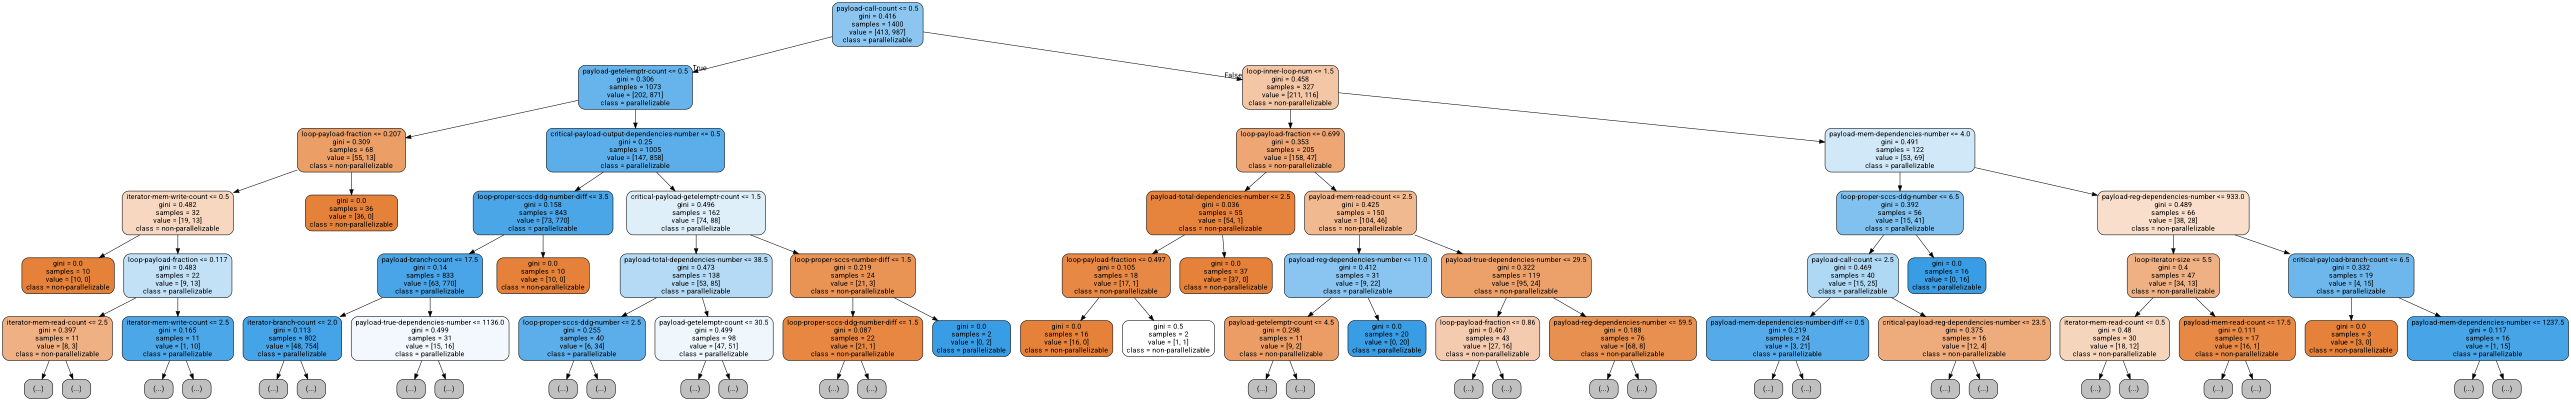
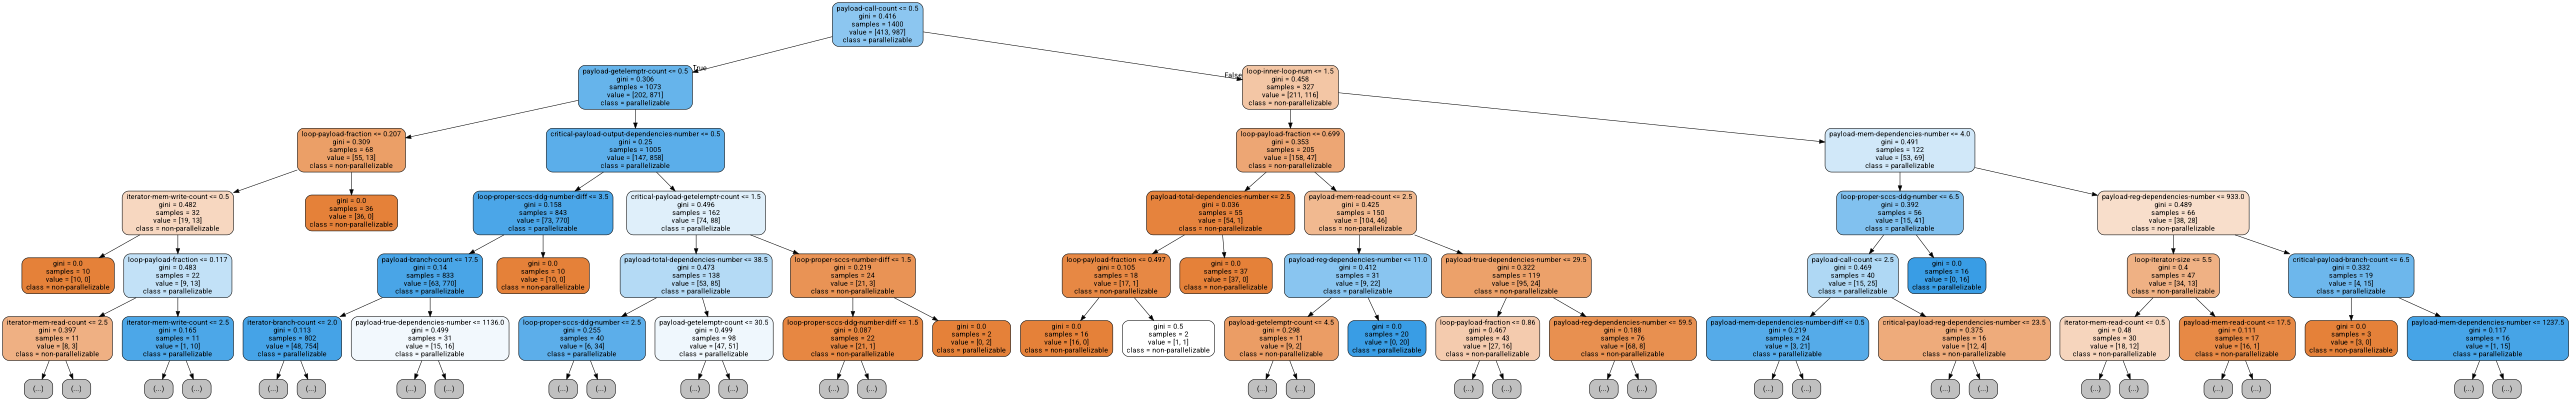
  digraph {
    fontname=Roboto
    node [color=black fillcolor="#C0C0C0" fontname=Roboto shape=box style="filled, rounded"]
    edge [fontname=Roboto]
    n1 [fillcolor="#399de594" label="payload-call-count <= 0.5\ngini = 0.416\nsamples = 1400\nvalue = [413, 987]\nclass = parallelizable"]
    n2 [fillcolor="#399de5c4" label="payload-getelemptr-count <= 0.5\ngini = 0.306\nsamples = 1073\nvalue = [202, 871]\nclass = parallelizable"]
    n3 [fillcolor="#e5813973" label="loop-inner-loop-num <= 1.5\ngini = 0.458\nsamples = 327\nvalue = [211, 116]\nclass = non-parallelizable"]
    n4 [fillcolor="#e58139c3" label="loop-payload-fraction <= 0.207\ngini = 0.309\nsamples = 68\nvalue = [55, 13]\nclass = non-parallelizable"]
    n5 [fillcolor="#399de5d3" label="critical-payload-output-dependencies-number <= 0.5\ngini = 0.25\nsamples = 1005\nvalue = [147, 858]\nclass = parallelizable"]
    n6 [fillcolor="#e5813951" label="iterator-mem-write-count <= 0.5\ngini = 0.482\nsamples = 32\nvalue = [19, 13]\nclass = non-parallelizable"]
    n7 [fillcolor="#e58139ff" label="gini = 0.0\nsamples = 36\nvalue = [36, 0]\nclass = non-parallelizable"]
    n8 [fillcolor="#e58139ff" label="gini = 0.0\nsamples = 10\nvalue = [10, 0]\nclass = non-parallelizable"]
    n9 [fillcolor="#399de54e" label="loop-payload-fraction <= 0.117\ngini = 0.483\nsamples = 22\nvalue = [9, 13]\nclass = parallelizable"]
    n10 [fillcolor="#e581399f" label="iterator-mem-read-count <= 2.5\ngini = 0.397\nsamples = 11\nvalue = [8, 3]\nclass = non-parallelizable"]
    n11 [fillcolor="#399de5e6" label="iterator-mem-write-count <= 2.5\ngini = 0.165\nsamples = 11\nvalue = [1, 10]\nclass = parallelizable"]
    n12 [label="(...)"]
    n13 [label="(...)"]
    n14 [label="(...)"]
    n15 [label="(...)"]
    n16 [fillcolor="#399de5e7" label="loop-proper-sccs-ddg-number-diff <= 3.5\ngini = 0.158\nsamples = 843\nvalue = [73, 770]\nclass = parallelizable"]
    n17 [fillcolor="#399de529" label="critical-payload-getelemptr-count <= 1.5\ngini = 0.496\nsamples = 162\nvalue = [74, 88]\nclass = parallelizable"]
    n18 [fillcolor="#399de5ea" label="payload-branch-count <= 17.5\ngini = 0.14\nsamples = 833\nvalue = [63, 770]\nclass = parallelizable"]
    n19 [fillcolor="#e58139ff" label="gini = 0.0\nsamples = 10\nvalue = [10, 0]\nclass = non-parallelizable"]
    n20 [fillcolor="#399de5ef" label="iterator-branch-count <= 2.0\ngini = 0.113\nsamples = 802\nvalue = [48, 754]\nclass = parallelizable"]
    n21 [fillcolor="#399de510" label="payload-true-dependencies-number <= 1136.0\ngini = 0.499\nsamples = 31\nvalue = [15, 16]\nclass = parallelizable"]
    n22 [label="(...)"]
    n23 [label="(...)"]
    n24 [label="(...)"]
    n25 [label="(...)"]
    n26 [fillcolor="#399de560" label="payload-total-dependencies-number <= 38.5\ngini = 0.473\nsamples = 138\nvalue = [53, 85]\nclass = parallelizable"]
    n27 [fillcolor="#e58139db" label="loop-proper-sccs-number-diff <= 1.5\ngini = 0.219\nsamples = 24\nvalue = [21, 3]\nclass = non-parallelizable"]
    n28 [fillcolor="#399de5d2" label="loop-proper-sccs-ddg-number <= 2.5\ngini = 0.255\nsamples = 40\nvalue = [6, 34]\nclass = parallelizable"]
    n29 [fillcolor="#399de514" label="payload-getelemptr-count <= 30.5\ngini = 0.499\nsamples = 98\nvalue = [47, 51]\nclass = parallelizable"]
    n30 [label="(...)"]
    n31 [label="(...)"]
    n32 [label="(...)"]
    n33 [label="(...)"]
    n34 [fillcolor="#e58139f3" label="loop-proper-sccs-ddg-number-diff <= 1.5\ngini = 0.087\nsamples = 22\nvalue = [21, 1]\nclass = non-parallelizable"]
-   n35 [fillcolor="#399de5ff" label="gini = 0.0\nsamples = 2\nvalue = [0, 2]\nclass = parallelizable"]
+   n35 [fillcolor="#e58139ff" label="gini = 0.0\nsamples = 2\nvalue = [0, 2]\nclass = parallelizable"]
    n36 [label="(...)"]
    n37 [label="(...)"]
    n38 [fillcolor="#e58139b3" label="loop-payload-fraction <= 0.699\ngini = 0.353\nsamples = 205\nvalue = [158, 47]\nclass = non-parallelizable"]
    n39 [fillcolor="#399de53b" label="payload-mem-dependencies-number <= 4.0\ngini = 0.491\nsamples = 122\nvalue = [53, 69]\nclass = parallelizable"]
    n40 [fillcolor="#e58139fa" label="payload-total-dependencies-number <= 2.5\ngini = 0.036\nsamples = 55\nvalue = [54, 1]\nclass = non-parallelizable"]
    n41 [fillcolor="#e581398e" label="payload-mem-read-count <= 2.5\ngini = 0.425\nsamples = 150\nvalue = [104, 46]\nclass = non-parallelizable"]
    n42 [fillcolor="#e58139f0" label="loop-payload-fraction <= 0.497\ngini = 0.105\nsamples = 18\nvalue = [17, 1]\nclass = non-parallelizable"]
    n43 [fillcolor="#e58139ff" label="gini = 0.0\nsamples = 37\nvalue = [37, 0]\nclass = non-parallelizable"]
    n44 [fillcolor="#e58139ff" label="gini = 0.0\nsamples = 16\nvalue = [16, 0]\nclass = non-parallelizable"]
    n45 [fillcolor="#e5813900" label="gini = 0.5\nsamples = 2\nvalue = [1, 1]\nclass = non-parallelizable"]
    n46 [fillcolor="#399de597" label="payload-reg-dependencies-number <= 11.0\ngini = 0.412\nsamples = 31\nvalue = [9, 22]\nclass = parallelizable"]
    n47 [fillcolor="#e58139bf" label="payload-true-dependencies-number <= 29.5\ngini = 0.322\nsamples = 119\nvalue = [95, 24]\nclass = non-parallelizable"]
    n48 [fillcolor="#e58139c6" label="payload-getelemptr-count <= 4.5\ngini = 0.298\nsamples = 11\nvalue = [9, 2]\nclass = non-parallelizable"]
    n49 [fillcolor="#399de5ff" label="gini = 0.0\nsamples = 20\nvalue = [0, 20]\nclass = parallelizable"]
    n50 [label="(...)"]
    n51 [label="(...)"]
    n52 [fillcolor="#e5813968" label="loop-payload-fraction <= 0.86\ngini = 0.467\nsamples = 43\nvalue = [27, 16]\nclass = non-parallelizable"]
    n53 [fillcolor="#e58139e1" label="payload-reg-dependencies-number <= 59.5\ngini = 0.188\nsamples = 76\nvalue = [68, 8]\nclass = non-parallelizable"]
    n54 [label="(...)"]
    n55 [label="(...)"]
    n56 [label="(...)"]
    n57 [label="(...)"]
    n58 [fillcolor="#399de5a2" label="loop-proper-sccs-ddg-number <= 6.5\ngini = 0.392\nsamples = 56\nvalue = [15, 41]\nclass = parallelizable"]
    n59 [fillcolor="#e5813943" label="payload-reg-dependencies-number <= 933.0\ngini = 0.489\nsamples = 66\nvalue = [38, 28]\nclass = non-parallelizable"]
    n60 [fillcolor="#399de566" label="payload-call-count <= 2.5\ngini = 0.469\nsamples = 40\nvalue = [15, 25]\nclass = parallelizable"]
    n61 [fillcolor="#399de5ff" label="gini = 0.0\nsamples = 16\nvalue = [0, 16]\nclass = parallelizable"]
    n62 [fillcolor="#399de5db" label="payload-mem-dependencies-number-diff <= 0.5\ngini = 0.219\nsamples = 24\nvalue = [3, 21]\nclass = parallelizable"]
    n63 [fillcolor="#e58139aa" label="critical-payload-reg-dependencies-number <= 23.5\ngini = 0.375\nsamples = 16\nvalue = [12, 4]\nclass = non-parallelizable"]
    n64 [label="(...)"]
    n65 [label="(...)"]
    n66 [label="(...)"]
    n67 [label="(...)"]
    n68 [fillcolor="#e581399e" label="loop-iterator-size <= 5.5\ngini = 0.4\nsamples = 47\nvalue = [34, 13]\nclass = non-parallelizable"]
    n69 [fillcolor="#399de5bb" label="critical-payload-branch-count <= 6.5\ngini = 0.332\nsamples = 19\nvalue = [4, 15]\nclass = parallelizable"]
    n70 [fillcolor="#e5813955" label="iterator-mem-read-count <= 0.5\ngini = 0.48\nsamples = 30\nvalue = [18, 12]\nclass = non-parallelizable"]
    n71 [fillcolor="#e58139ef" label="payload-mem-read-count <= 17.5\ngini = 0.111\nsamples = 17\nvalue = [16, 1]\nclass = non-parallelizable"]
    n72 [label="(...)"]
    n73 [label="(...)"]
    n74 [label="(...)"]
    n75 [label="(...)"]
    n76 [fillcolor="#e58139ff" label="gini = 0.0\nsamples = 3\nvalue = [3, 0]\nclass = non-parallelizable"]
    n77 [fillcolor="#399de5ee" label="payload-mem-dependencies-number <= 1237.5\ngini = 0.117\nsamples = 16\nvalue = [1, 15]\nclass = parallelizable"]
    n78 [label="(...)"]
    n79 [label="(...)"]
    n1 -> n2 [headlabel=True labelangle=45 labeldistance=2.5]
    n1 -> n3 [headlabel=False labelangle=-45 labeldistance=2.5]
    n2 -> n4
    n2 -> n5
    n3 -> n38
    n3 -> n39
    n4 -> n6
    n4 -> n7
    n5 -> n16
    n5 -> n17
    n6 -> n8
    n6 -> n9
    n9 -> n10
    n9 -> n11
    n10 -> n12
    n10 -> n13
    n11 -> n14
    n11 -> n15
    n16 -> n18
    n16 -> n19
    n17 -> n26
    n17 -> n27
    n18 -> n20
    n18 -> n21
    n20 -> n22
    n20 -> n23
    n21 -> n24
    n21 -> n25
    n26 -> n28
    n26 -> n29
    n27 -> n34
    n27 -> n35
    n28 -> n30
    n28 -> n31
    n29 -> n32
    n29 -> n33
    n34 -> n36
    n34 -> n37
    n38 -> n40
    n38 -> n41
    n39 -> n58
    n39 -> n59
    n40 -> n42
    n40 -> n43
    n41 -> n46
    n41 -> n47
    n42 -> n44
    n42 -> n45
    n46 -> n48
    n46 -> n49
    n47 -> n52
    n47 -> n53
    n48 -> n50
    n48 -> n51
    n52 -> n54
    n52 -> n55
    n53 -> n56
    n53 -> n57
    n58 -> n60
    n58 -> n61
    n59 -> n68
    n59 -> n69
    n60 -> n62
    n60 -> n63
    n62 -> n64
    n62 -> n65
    n63 -> n66
    n63 -> n67
    n68 -> n70
    n68 -> n71
    n69 -> n76
    n69 -> n77
    n70 -> n72
    n70 -> n73
    n71 -> n74
    n71 -> n75
    n77 -> n78
    n77 -> n79
  }
